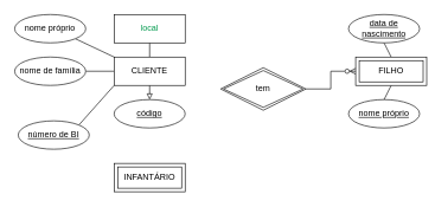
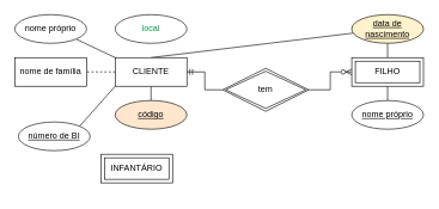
  <mxCell id="0" />
  <mxCell id="1" parent="0" />
- <mxCell id="3" style="edgeStyle=orthogonalEdgeStyle;rounded=0;orthogonalLoop=1;jettySize=auto;html=1;exitX=0;exitY=0.5;exitDx=0;exitDy=0;entryX=1;entryY=0.5;entryDx=0;entryDy=0;endArrow=none;endFill=0;" edge="1" parent="1" source="8" target="18"><mxGeometry relative="1" as="geometry" /></mxCell>
+ <mxCell id="2" style="edgeStyle=orthogonalEdgeStyle;rounded=0;orthogonalLoop=1;jettySize=auto;html=1;exitX=1;exitY=0.5;exitDx=0;exitDy=0;endArrow=none;endFill=0;startArrow=ERmandOne;startFill=0;entryX=0;entryY=0.5;entryDx=0;entryDy=0;" parent="1" source="8" target="20" edge="1"><mxGeometry relative="1" as="geometry"><mxPoint x="330" y="100" as="targetPoint" /></mxGeometry></mxCell>
+ <mxCell id="3" style="edgeStyle=orthogonalEdgeStyle;rounded=0;orthogonalLoop=1;jettySize=auto;html=1;exitX=0;exitY=0.5;exitDx=0;exitDy=0;entryX=1;entryY=0.5;entryDx=0;entryDy=0;endArrow=none;endFill=0;dashed=1;" edge="1" parent="1" source="8" target="18"><mxGeometry relative="1" as="geometry" /></mxCell>
  <mxCell id="4" style="rounded=0;orthogonalLoop=1;jettySize=auto;html=1;exitX=0;exitY=0;exitDx=0;exitDy=0;entryX=1;entryY=1;entryDx=0;entryDy=0;endArrow=none;endFill=0;" edge="1" parent="1" source="8" target="17"><mxGeometry relative="1" as="geometry" /></mxCell>
- <mxCell id="5" style="edgeStyle=none;rounded=0;orthogonalLoop=1;jettySize=auto;html=1;exitX=0.5;exitY=1;exitDx=0;exitDy=0;entryX=0.5;entryY=0;entryDx=0;entryDy=0;endArrow=block;endFill=0;" edge="1" parent="1" source="8" target="14"><mxGeometry relative="1" as="geometry" /></mxCell>
+ <mxCell id="5" style="edgeStyle=none;rounded=0;orthogonalLoop=1;jettySize=auto;html=1;exitX=0.5;exitY=1;exitDx=0;exitDy=0;entryX=0.5;entryY=0;entryDx=0;entryDy=0;endArrow=none;endFill=0;" edge="1" parent="1" source="8" target="14"><mxGeometry relative="1" as="geometry" /></mxCell>
  <mxCell id="6" style="edgeStyle=none;rounded=0;orthogonalLoop=1;jettySize=auto;html=1;exitX=0;exitY=1;exitDx=0;exitDy=0;entryX=1;entryY=0;entryDx=0;entryDy=0;endArrow=none;endFill=0;" edge="1" parent="1" source="8" target="16"><mxGeometry relative="1" as="geometry" /></mxCell>
- <mxCell id="7" style="edgeStyle=none;rounded=0;orthogonalLoop=1;jettySize=auto;html=1;exitX=0.5;exitY=0;exitDx=0;exitDy=0;entryX=0.5;entryY=1;entryDx=0;entryDy=0;startArrow=none;startFill=0;endArrow=none;endFill=0;" edge="1" parent="1" source="8" target="21"><mxGeometry relative="1" as="geometry" /></mxCell>
+ <mxCell id="7" style="edgeStyle=none;rounded=0;orthogonalLoop=1;jettySize=auto;html=1;exitX=0.5;exitY=0;exitDx=0;exitDy=0;startArrow=none;startFill=0;endArrow=none;endFill=0;" edge="1" parent="1" source="8" target="13"><mxGeometry relative="1" as="geometry" /></mxCell>
  <mxCell id="8" value="CLIENTE" style="whiteSpace=wrap;html=1;align=center;" parent="1" vertex="1"><mxGeometry x="160" y="80" width="100" height="40" as="geometry" /></mxCell>
  <mxCell id="9" style="edgeStyle=none;rounded=0;orthogonalLoop=1;jettySize=auto;html=1;exitX=0.5;exitY=1;exitDx=0;exitDy=0;entryX=0.5;entryY=0;entryDx=0;entryDy=0;startArrow=none;startFill=0;endArrow=none;endFill=0;" edge="1" parent="1" source="11" target="15"><mxGeometry relative="1" as="geometry" /></mxCell>
  <mxCell id="10" style="edgeStyle=none;rounded=0;orthogonalLoop=1;jettySize=auto;html=1;exitX=0.5;exitY=0;exitDx=0;exitDy=0;entryX=0.5;entryY=1;entryDx=0;entryDy=0;startArrow=none;startFill=0;endArrow=none;endFill=0;" edge="1" parent="1" source="11" target="13"><mxGeometry relative="1" as="geometry" /></mxCell>
- <mxCell id="11" value="FILHO" style="shape=ext;margin=3;double=1;whiteSpace=wrap;html=1;align=center;" parent="1" vertex="1"><mxGeometry x="500" y="80" width="100" height="40" as="geometry" /></mxCell>
- <mxCell id="12" value="INFANTÁRIO" style="shape=ext;margin=3;double=1;whiteSpace=wrap;html=1;align=center;" parent="1" vertex="1"><mxGeometry x="160" y="230" width="100" height="40" as="geometry" /></mxCell>
- <mxCell id="13" value="data de nascimento" style="ellipse;whiteSpace=wrap;html=1;align=center;fontStyle=4" parent="1" vertex="1"><mxGeometry x="490" y="20" width="100" height="40" as="geometry" /></mxCell>
- <mxCell id="14" value="código" style="ellipse;whiteSpace=wrap;html=1;align=center;fontStyle=4" parent="1" vertex="1"><mxGeometry x="160" y="140" width="100" height="40" as="geometry" /></mxCell>
+ <mxCell id="11" value="FILHO" style="shape=ext;margin=3;double=1;whiteSpace=wrap;html=1;align=center;" parent="1" vertex="1"><mxGeometry x="490" y="80" width="100" height="40" as="geometry" /></mxCell>
+ <mxCell id="12" value="INFANTÁRIO" style="shape=ext;margin=3;double=1;whiteSpace=wrap;html=1;align=center;" parent="1" vertex="1"><mxGeometry x="140" y="215" width="100" height="40" as="geometry" /></mxCell>
+ <mxCell id="13" value="data de nascimento" style="ellipse;whiteSpace=wrap;html=1;align=center;fontStyle=4;fillColor=#fff2cc;" parent="1" vertex="1"><mxGeometry x="490" y="20" width="100" height="40" as="geometry" /></mxCell>
+ <mxCell id="14" value="código" style="ellipse;whiteSpace=wrap;html=1;align=center;fontStyle=4;fillColor=#ffe6cc;" parent="1" vertex="1"><mxGeometry x="160" y="140" width="100" height="40" as="geometry" /></mxCell>
  <mxCell id="15" value="nome próprio" style="ellipse;whiteSpace=wrap;html=1;align=center;fontStyle=4" parent="1" vertex="1"><mxGeometry x="490" y="140" width="100" height="40" as="geometry" /></mxCell>
  <mxCell id="16" value="número de BI" style="ellipse;whiteSpace=wrap;html=1;align=center;fontStyle=4" vertex="1" parent="1"><mxGeometry x="25" y="170" width="100" height="40" as="geometry" /></mxCell>
  <mxCell id="17" value="nome próprio" style="ellipse;whiteSpace=wrap;html=1;align=center;fontStyle=0" vertex="1" parent="1"><mxGeometry x="20" y="20" width="100" height="40" as="geometry" /></mxCell>
- <mxCell id="18" value="nome de família" style="ellipse;whiteSpace=wrap;html=1;align=center;fontStyle=0" vertex="1" parent="1"><mxGeometry x="20" y="80" width="100" height="40" as="geometry" /></mxCell>
+ <mxCell id="18" value="nome de família" style="whiteSpace=wrap;html=1;align=center;fontStyle=0;rounded=0;" vertex="1" parent="1"><mxGeometry x="20" y="80" width="100" height="40" as="geometry" /></mxCell>
  <mxCell id="19" style="edgeStyle=orthogonalEdgeStyle;rounded=0;orthogonalLoop=1;jettySize=auto;html=1;endArrow=ERzeroToMany;endFill=0;startArrow=none;startFill=0;entryX=0;entryY=0.5;entryDx=0;entryDy=0;exitX=1;exitY=0.5;exitDx=0;exitDy=0;" edge="1" parent="1" source="20" target="11"><mxGeometry relative="1" as="geometry"><mxPoint x="440" y="100" as="sourcePoint" /><mxPoint x="370" y="110" as="targetPoint" /></mxGeometry></mxCell>
  <mxCell id="20" value="tem" style="shape=rhombus;double=1;perimeter=rhombusPerimeter;whiteSpace=wrap;html=1;align=center;" vertex="1" parent="1"><mxGeometry x="310" y="95" width="120" height="60" as="geometry" /></mxCell>
- <mxCell id="21" value="local" style="whiteSpace=wrap;html=1;align=center;fontStyle=0;fontColor=#00994D;rounded=0;" vertex="1" parent="1"><mxGeometry x="160" y="20" width="100" height="40" as="geometry" /></mxCell>
+ <mxCell id="21" value="local" style="ellipse;whiteSpace=wrap;html=1;align=center;fontStyle=0;fontColor=#00994D;" vertex="1" parent="1"><mxGeometry x="160" y="20" width="100" height="40" as="geometry" /></mxCell>
